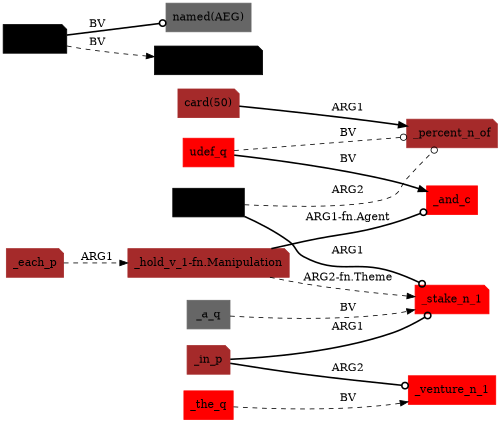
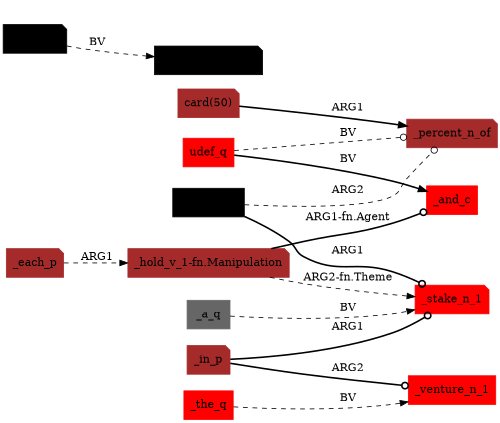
  digraph {
    rankdir=LR
    node [shape=note style=filled color=red]
    edge [style=dashed arrowhead=normal]
    _a_q [shape=box color=gray40]
    _stake_n_1
    "_hold_v_1-fn.Manipulation" [color=brown]
    _and_c [shape=box]
    "card(50)" [color=brown]
    _percent_n_of [color=brown]
    proper_q [color=black]
-   "named(AEG)" [shape=box color=gray40]
    "named(Siemens)" [color=black]
    udef_q [shape=box]
    _in_p [color=brown]
    _venture_n_1 [shape=box]
    compound [shape=box color=black]
    _the_q [shape=box]
    _each_p [color=brown]
    _a_q -> _stake_n_1 [label=BV]
    "_hold_v_1-fn.Manipulation" -> _stake_n_1 [label="ARG2-fn.Theme"]
    "_hold_v_1-fn.Manipulation" -> _and_c [label="ARG1-fn.Agent" style=bold arrowhead=odot]
    "card(50)" -> _percent_n_of [label=ARG1 style=bold]
-   proper_q -> "named(AEG)" [label=BV style=bold arrowhead=odot]
    proper_q -> "named(Siemens)" [label=BV]
    udef_q -> _and_c [label=BV style=bold]
    udef_q -> _percent_n_of [label=BV arrowhead=odot]
    _in_p -> _stake_n_1 [label=ARG1 style=bold arrowhead=odot]
    _in_p -> _venture_n_1 [label=ARG2 style=bold arrowhead=odot]
    compound -> _stake_n_1 [label=ARG1 style=bold arrowhead=odot]
    compound -> _percent_n_of [label=ARG2 arrowhead=odot]
    _the_q -> _venture_n_1 [label=BV]
    _each_p -> "_hold_v_1-fn.Manipulation" [label=ARG1]
  }
